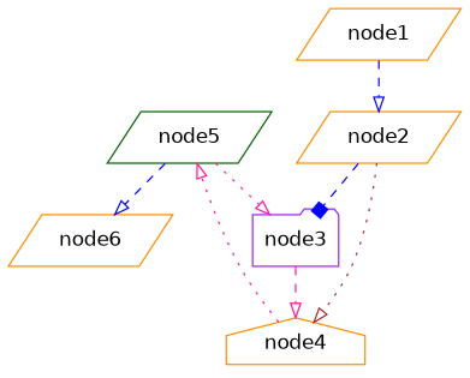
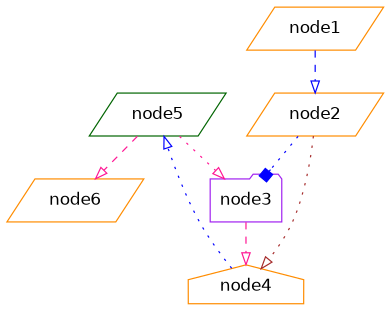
  digraph {
    fontname="DejaVu Sans"
    node [color=darkorange fontname="DejaVu Sans" shape=parallelogram]
    edge [arrowhead=onormal color=blue fontname="DejaVu Sans" style=dashed]
    node5 [color=darkgreen]
    node6
    node3 [color=purple shape=folder]
    node4 [shape=house]
    node2
    node1
-   node5 -> node6
+   node5 -> node6 [color=deeppink]
    node5 -> node3 [color=deeppink style=dotted]
    node3 -> node4 [color=deeppink]
-   node4 -> node5 [color=deeppink style=dotted]
-   node2 -> node3 [arrowhead=box]
+   node4 -> node5 [style=dotted]
+   node2 -> node3 [arrowhead=box style=dotted]
    node2 -> node4 [color=brown style=dotted]
    node1 -> node2
  }
